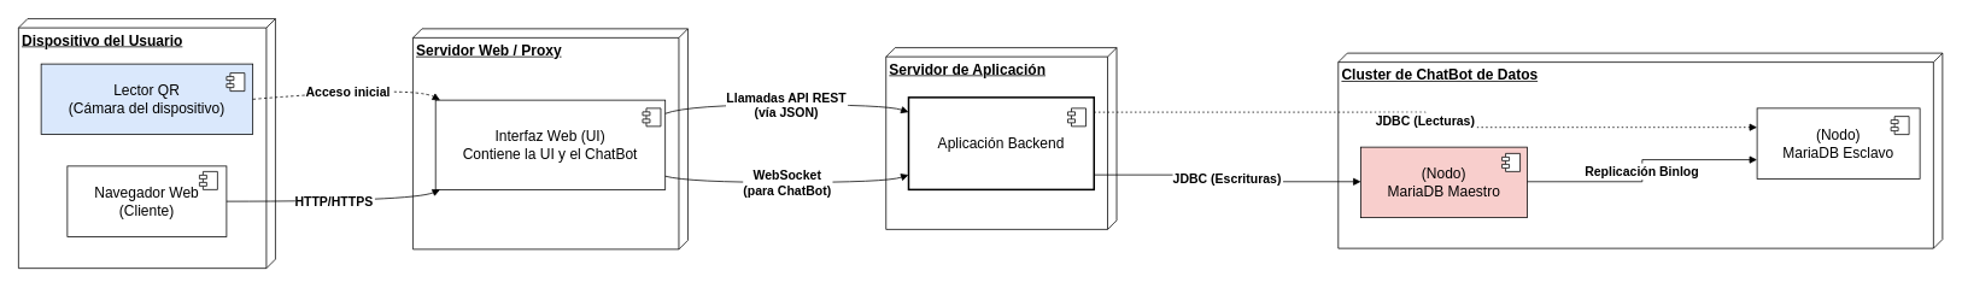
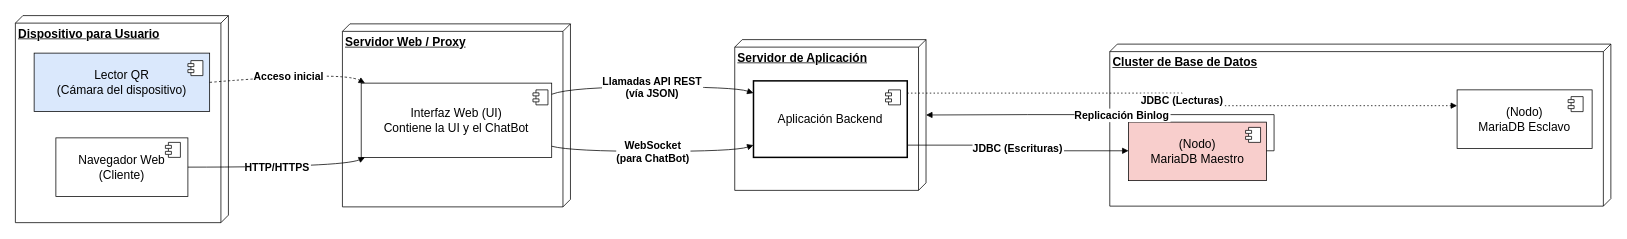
  <mxCell id="0" />
  <mxCell id="1" parent="0" />
- <mxCell id="2" value="&lt;font style=&quot;font-size: 16px;&quot;&gt;&lt;b&gt;Cluster de ChatBot de Datos&lt;/b&gt;&lt;/font&gt;" style="verticalAlign=top;align=left;spacingTop=8;spacingLeft=2;spacingRight=12;shape=cube;size=10;direction=south;fontStyle=4;html=1;whiteSpace=wrap;" vertex="1" parent="1"><mxGeometry x="1479" y="58" width="668" height="216" as="geometry" /></mxCell>
+ <mxCell id="2" value="&lt;font style=&quot;font-size: 16px;&quot;&gt;&lt;b&gt;Cluster de Base de Datos&lt;/b&gt;&lt;/font&gt;" style="verticalAlign=top;align=left;spacingTop=8;spacingLeft=2;spacingRight=12;shape=cube;size=10;direction=south;fontStyle=4;html=1;whiteSpace=wrap;" vertex="1" parent="1"><mxGeometry x="1479" y="58" width="668" height="216" as="geometry" /></mxCell>
  <mxCell id="3" value="&lt;font style=&quot;font-size: 16px;&quot;&gt;&lt;b&gt;Servidor de Aplicación&lt;/b&gt;&lt;/font&gt;" style="verticalAlign=top;align=left;spacingTop=8;spacingLeft=2;spacingRight=12;shape=cube;size=10;direction=south;fontStyle=4;html=1;whiteSpace=wrap;" vertex="1" parent="1"><mxGeometry x="979" y="52" width="255" height="201" as="geometry" /></mxCell>
  <mxCell id="4" value="&lt;font style=&quot;font-size: 16px;&quot;&gt;&lt;b&gt;Servidor Web / Proxy&lt;/b&gt;&lt;/font&gt;" style="verticalAlign=top;align=left;spacingTop=8;spacingLeft=2;spacingRight=12;shape=cube;size=10;direction=south;fontStyle=4;html=1;whiteSpace=wrap;" vertex="1" parent="1"><mxGeometry x="456" y="31" width="304" height="244" as="geometry" /></mxCell>
- <mxCell id="5" value="&lt;font style=&quot;font-size: 16px;&quot;&gt;&lt;b&gt;Dispositivo del Usuario&lt;/b&gt;&lt;/font&gt;" style="verticalAlign=top;align=left;spacingTop=8;spacingLeft=2;spacingRight=12;shape=cube;size=10;direction=south;fontStyle=4;html=1;whiteSpace=wrap;" vertex="1" parent="1"><mxGeometry x="20" y="20" width="284" height="276" as="geometry" /></mxCell>
+ <mxCell id="5" value="&lt;font style=&quot;font-size: 16px;&quot;&gt;&lt;b&gt;Dispositivo para Usuario&lt;/b&gt;&lt;/font&gt;" style="verticalAlign=top;align=left;spacingTop=8;spacingLeft=2;spacingRight=12;shape=cube;size=10;direction=south;fontStyle=4;html=1;whiteSpace=wrap;" vertex="1" parent="1"><mxGeometry x="20" y="20" width="284" height="276" as="geometry" /></mxCell>
  <mxCell id="6" value="Navegador Web&#10;(Cliente)" style="whiteSpace=wrap;strokeWidth=1;fontSize=16;" vertex="1" parent="1"><mxGeometry x="74" y="183" width="176" height="78" as="geometry" /></mxCell>
  <mxCell id="7" value="Lector QR&#10;(Cámara del dispositivo)" style="whiteSpace=wrap;strokeWidth=1;fontSize=16;fillColor=#dae8fc;" vertex="1" parent="1"><mxGeometry x="45" y="70" width="234" height="78" as="geometry" /></mxCell>
  <mxCell id="8" value="Interfaz Web (UI)&#10;Contiene la UI y el ChatBot" style="whiteSpace=wrap;strokeWidth=1;fontSize=16;" vertex="1" parent="1"><mxGeometry x="481" y="110" width="254" height="99" as="geometry" /></mxCell>
  <mxCell id="9" value="Aplicación Backend" style="whiteSpace=wrap;strokeWidth=2;fontSize=16;" vertex="1" parent="1"><mxGeometry x="1004" y="107" width="205" height="102" as="geometry" /></mxCell>
  <mxCell id="10" value="(Nodo)&#10;MariaDB Maestro" style="whiteSpace=wrap;strokeWidth=1;fontSize=16;fillColor=#f8cecc;" vertex="1" parent="1"><mxGeometry x="1504" y="162" width="184" height="78" as="geometry" /></mxCell>
  <mxCell id="11" value="(Nodo)&#10;MariaDB Esclavo" style="whiteSpace=wrap;strokeWidth=1;fontSize=16;" vertex="1" parent="1"><mxGeometry x="1942" y="119" width="180" height="78" as="geometry" /></mxCell>
  <mxCell id="12" value="Acceso inicial" style="curved=1;startArrow=none;endArrow=block;exitX=1;exitY=0.5;entryX=0.02;entryY=0;rounded=0;fontSize=14;fontStyle=1;dashed=1;" edge="1" parent="1" source="7" target="8"><mxGeometry relative="1" as="geometry"><Array as="points"><mxPoint x="456" y="94" /></Array></mxGeometry></mxCell>
  <mxCell id="13" value="HTTP/HTTPS" style="curved=1;startArrow=none;endArrow=block;exitX=1;exitY=0.5;entryX=0.02;entryY=1;rounded=0;fontSize=14;fontStyle=1" edge="1" parent="1" source="6" target="8"><mxGeometry relative="1" as="geometry"><Array as="points"><mxPoint x="456" y="222" /></Array></mxGeometry></mxCell>
  <mxCell id="14" value="Llamadas API REST&#10;(vía JSON)" style="curved=1;startArrow=none;endArrow=block;exitX=1;exitY=0.15;entryX=0;entryY=0.16;rounded=0;fontSize=14;fontStyle=1" edge="1" parent="1" source="8" target="9"><mxGeometry relative="1" as="geometry"><Array as="points"><mxPoint x="761" y="115" /><mxPoint x="979" y="115" /></Array></mxGeometry></mxCell>
  <mxCell id="15" value="WebSocket&#10;(para ChatBot)" style="curved=1;startArrow=none;endArrow=block;exitX=1;exitY=0.85;entryX=0;entryY=0.84;rounded=0;fontSize=14;fontStyle=1" edge="1" parent="1" source="8" target="9"><mxGeometry relative="1" as="geometry"><Array as="points"><mxPoint x="761" y="201" /><mxPoint x="979" y="201" /></Array></mxGeometry></mxCell>
  <mxCell id="16" value="JDBC (Escrituras)" style="startArrow=none;endArrow=block;exitX=1;exitY=0.84;entryX=0;entryY=0.49;rounded=0;edgeStyle=orthogonalEdgeStyle;strokeWidth=1;fontSize=14;fontStyle=1" edge="1" parent="1" source="9" target="10"><mxGeometry relative="1" as="geometry" /></mxCell>
  <mxCell id="17" value="JDBC (Lecturas)" style="dashed=1;dashPattern=2 3;startArrow=none;endArrow=block;exitX=1;exitY=0.16;entryX=0;entryY=0.27;rounded=0;edgeStyle=orthogonalEdgeStyle;fontSize=14;fontStyle=1" edge="1" parent="1" source="9" target="11"><mxGeometry relative="1" as="geometry" /></mxCell>
- <mxCell id="18" value="Replicación Binlog" style="startArrow=none;endArrow=block;exitX=1;exitY=0.49;entryX=0;entryY=0.73;rounded=0;edgeStyle=orthogonalEdgeStyle;fontSize=14;fontStyle=1" edge="1" parent="1" source="10" target="11"><mxGeometry relative="1" as="geometry" /></mxCell>
+ <mxCell id="18" value="Replicación Binlog" style="startArrow=none;endArrow=block;exitX=1;exitY=0.49;rounded=0;edgeStyle=orthogonalEdgeStyle;fontSize=14;fontStyle=1;" edge="1" parent="1" source="10" target="3"><mxGeometry relative="1" as="geometry" /></mxCell>
  <mxCell id="19" value="" style="shape=component;jettyWidth=8;jettyHeight=4;" vertex="1" parent="1"><mxGeometry x="220" y="189" width="20" height="20" as="geometry" /></mxCell>
  <mxCell id="20" value="" style="shape=component;jettyWidth=8;jettyHeight=4;" vertex="1" parent="1"><mxGeometry x="250" y="80" width="20" height="20" as="geometry" /></mxCell>
  <mxCell id="21" value="" style="shape=component;jettyWidth=8;jettyHeight=4;" vertex="1" parent="1"><mxGeometry x="710" y="119" width="20" height="20" as="geometry" /></mxCell>
  <mxCell id="22" value="" style="shape=component;jettyWidth=8;jettyHeight=4;" vertex="1" parent="1"><mxGeometry x="1180" y="119" width="20" height="20" as="geometry" /></mxCell>
  <mxCell id="23" value="" style="shape=component;jettyWidth=8;jettyHeight=4;" vertex="1" parent="1"><mxGeometry x="1660" y="169" width="20" height="20" as="geometry" /></mxCell>
  <mxCell id="24" value="" style="shape=component;jettyWidth=8;jettyHeight=4;" vertex="1" parent="1"><mxGeometry x="2090" y="128" width="20" height="20" as="geometry" /></mxCell>
